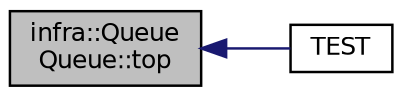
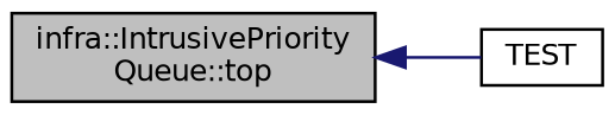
  digraph {
    rankdir=LR
    node [color=black fontname=Helvetica fontsize=10 shape=record style=filled]
-   n1 [fillcolor=grey75 fontcolor=black height=0.2 label="infra::Queue\lQueue::top" width=0.4]
+   n1 [fillcolor=grey75 fontcolor=black height=0.2 label="infra::IntrusivePriority\lQueue::top" width=0.4]
    n2 [fillcolor=white height=0.2 label=TEST width=0.4]
    n1 -> n2 [color=midnightblue dir=back fontname=Helvetica fontsize=10 labelfontname=Helvetica labelfontsize=10 style=solid]
  }
